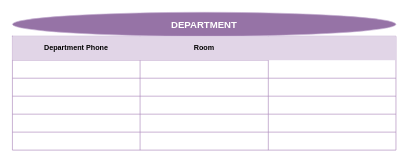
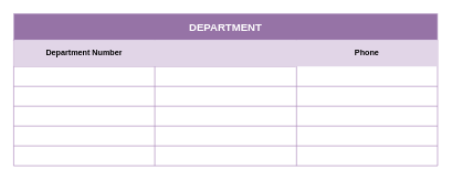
  <mxCell id="0" />
  <mxCell id="1" parent="0" />
- <mxCell id="2" value="&lt;b&gt;&lt;font style=&quot;font-size: 16px&quot; color=&quot;#ffffff&quot;&gt;DEPARTMENT&lt;/font&gt;&lt;/b&gt;" style="ellipse;whiteSpace=wrap;html=1;shadow=0;sketch=0;strokeColor=#C3ABD0;strokeWidth=1;fillColor=#9673A6;gradientColor=none;" vertex="1" parent="1"><mxGeometry x="20" y="20" width="640" height="40" as="geometry" /></mxCell>
+ <mxCell id="2" value="&lt;b&gt;&lt;font style=&quot;font-size: 16px&quot; color=&quot;#ffffff&quot;&gt;DEPARTMENT&lt;/font&gt;&lt;/b&gt;" style="whiteSpace=wrap;html=1;rounded=0;shadow=0;sketch=0;strokeColor=#C3ABD0;strokeWidth=1;fillColor=#9673A6;gradientColor=none;" vertex="1" parent="1"><mxGeometry x="20" y="20" width="640" height="40" as="geometry" /></mxCell>
  <mxCell id="3" value="" style="shape=table;html=1;whiteSpace=wrap;startSize=0;container=1;collapsible=0;childLayout=tableLayout;strokeColor=#A680B8;" vertex="1" parent="1"><mxGeometry x="20" y="60" width="640" height="190" as="geometry" /></mxCell>
  <mxCell id="4" value="" style="shape=partialRectangle;html=1;whiteSpace=wrap;collapsible=0;dropTarget=0;pointerEvents=0;fillColor=#e1d5e7;top=0;left=0;bottom=0;right=0;points=[[0,0.5],[1,0.5]];portConstraint=eastwest;strokeColor=#9673a6;" vertex="1" parent="3"><mxGeometry width="640" height="40" as="geometry" /></mxCell>
- <mxCell id="5" value="&lt;b&gt;Department Phone&lt;/b&gt;" style="shape=partialRectangle;html=1;whiteSpace=wrap;connectable=0;overflow=hidden;fillColor=none;top=0;left=0;bottom=0;right=0;" vertex="1" parent="4"><mxGeometry width="213" height="40" as="geometry" /></mxCell>
- <mxCell id="6" value="&lt;b&gt;Room&lt;/b&gt;" style="shape=partialRectangle;html=1;whiteSpace=wrap;connectable=0;overflow=hidden;fillColor=none;top=0;left=0;bottom=0;right=0;" vertex="1" parent="4"><mxGeometry x="213" width="214" height="40" as="geometry" /></mxCell>
+ <mxCell id="5" value="&lt;b&gt;Department Number&lt;/b&gt;" style="shape=partialRectangle;html=1;whiteSpace=wrap;connectable=0;overflow=hidden;fillColor=none;top=0;left=0;bottom=0;right=0;" vertex="1" parent="4"><mxGeometry width="213" height="40" as="geometry" /></mxCell>
+ <mxCell id="7" value="&lt;b&gt;Phone&lt;/b&gt;" style="shape=partialRectangle;html=1;whiteSpace=wrap;connectable=0;overflow=hidden;fillColor=none;top=0;left=0;bottom=0;right=0;" vertex="1" parent="4"><mxGeometry x="427" width="213" height="40" as="geometry" /></mxCell>
  <mxCell id="8" value="" style="shape=partialRectangle;html=1;whiteSpace=wrap;collapsible=0;dropTarget=0;pointerEvents=0;fillColor=none;top=0;left=0;bottom=0;right=0;points=[[0,0.5],[1,0.5]];portConstraint=eastwest;" vertex="1" parent="3"><mxGeometry y="40" width="640" height="30" as="geometry" /></mxCell>
  <mxCell id="9" value="" style="shape=partialRectangle;html=1;whiteSpace=wrap;connectable=0;overflow=hidden;fillColor=none;top=0;left=0;bottom=0;right=0;" vertex="1" parent="8"><mxGeometry width="213" height="30" as="geometry" /></mxCell>
  <mxCell id="10" value="" style="shape=partialRectangle;html=1;whiteSpace=wrap;connectable=0;overflow=hidden;fillColor=none;top=0;left=0;bottom=0;right=0;" vertex="1" parent="8"><mxGeometry x="213" width="214" height="30" as="geometry" /></mxCell>
  <mxCell id="11" value="" style="shape=partialRectangle;html=1;whiteSpace=wrap;connectable=0;overflow=hidden;fillColor=none;top=0;left=0;bottom=0;right=0;" vertex="1" parent="8"><mxGeometry x="427" width="213" height="30" as="geometry" /></mxCell>
  <mxCell id="12" value="" style="shape=partialRectangle;html=1;whiteSpace=wrap;collapsible=0;dropTarget=0;pointerEvents=0;fillColor=none;top=0;left=0;bottom=0;right=0;points=[[0,0.5],[1,0.5]];portConstraint=eastwest;" vertex="1" parent="3"><mxGeometry y="70" width="640" height="30" as="geometry" /></mxCell>
  <mxCell id="13" value="" style="shape=partialRectangle;html=1;whiteSpace=wrap;connectable=0;overflow=hidden;fillColor=none;top=0;left=0;bottom=0;right=0;" vertex="1" parent="12"><mxGeometry width="213" height="30" as="geometry" /></mxCell>
  <mxCell id="14" value="" style="shape=partialRectangle;html=1;whiteSpace=wrap;connectable=0;overflow=hidden;fillColor=none;top=0;left=0;bottom=0;right=0;" vertex="1" parent="12"><mxGeometry x="213" width="214" height="30" as="geometry" /></mxCell>
  <mxCell id="15" value="" style="shape=partialRectangle;html=1;whiteSpace=wrap;connectable=0;overflow=hidden;fillColor=none;top=0;left=0;bottom=0;right=0;" vertex="1" parent="12"><mxGeometry x="427" width="213" height="30" as="geometry" /></mxCell>
  <mxCell id="16" value="" style="shape=partialRectangle;html=1;whiteSpace=wrap;collapsible=0;dropTarget=0;pointerEvents=0;fillColor=none;top=0;left=0;bottom=0;right=0;points=[[0,0.5],[1,0.5]];portConstraint=eastwest;" vertex="1" parent="3"><mxGeometry y="100" width="640" height="30" as="geometry" /></mxCell>
  <mxCell id="17" value="" style="shape=partialRectangle;html=1;whiteSpace=wrap;connectable=0;overflow=hidden;fillColor=none;top=0;left=0;bottom=0;right=0;" vertex="1" parent="16"><mxGeometry width="213" height="30" as="geometry" /></mxCell>
  <mxCell id="18" value="" style="shape=partialRectangle;html=1;whiteSpace=wrap;connectable=0;overflow=hidden;fillColor=none;top=0;left=0;bottom=0;right=0;" vertex="1" parent="16"><mxGeometry x="213" width="214" height="30" as="geometry" /></mxCell>
  <mxCell id="19" value="" style="shape=partialRectangle;html=1;whiteSpace=wrap;connectable=0;overflow=hidden;fillColor=none;top=0;left=0;bottom=0;right=0;" vertex="1" parent="16"><mxGeometry x="427" width="213" height="30" as="geometry" /></mxCell>
  <mxCell id="20" value="" style="shape=partialRectangle;html=1;whiteSpace=wrap;collapsible=0;dropTarget=0;pointerEvents=0;fillColor=none;top=0;left=0;bottom=0;right=0;points=[[0,0.5],[1,0.5]];portConstraint=eastwest;" vertex="1" parent="3"><mxGeometry y="130" width="640" height="30" as="geometry" /></mxCell>
  <mxCell id="21" value="" style="shape=partialRectangle;html=1;whiteSpace=wrap;connectable=0;overflow=hidden;fillColor=none;top=0;left=0;bottom=0;right=0;" vertex="1" parent="20"><mxGeometry width="213" height="30" as="geometry" /></mxCell>
  <mxCell id="22" value="" style="shape=partialRectangle;html=1;whiteSpace=wrap;connectable=0;overflow=hidden;fillColor=none;top=0;left=0;bottom=0;right=0;" vertex="1" parent="20"><mxGeometry x="213" width="214" height="30" as="geometry" /></mxCell>
  <mxCell id="23" value="" style="shape=partialRectangle;html=1;whiteSpace=wrap;connectable=0;overflow=hidden;fillColor=none;top=0;left=0;bottom=0;right=0;" vertex="1" parent="20"><mxGeometry x="427" width="213" height="30" as="geometry" /></mxCell>
  <mxCell id="24" value="" style="shape=partialRectangle;html=1;whiteSpace=wrap;collapsible=0;dropTarget=0;pointerEvents=0;fillColor=none;top=0;left=0;bottom=0;right=0;points=[[0,0.5],[1,0.5]];portConstraint=eastwest;" vertex="1" parent="3"><mxGeometry y="160" width="640" height="30" as="geometry" /></mxCell>
  <mxCell id="25" value="" style="shape=partialRectangle;html=1;whiteSpace=wrap;connectable=0;overflow=hidden;fillColor=none;top=0;left=0;bottom=0;right=0;" vertex="1" parent="24"><mxGeometry width="213" height="30" as="geometry" /></mxCell>
  <mxCell id="26" value="" style="shape=partialRectangle;html=1;whiteSpace=wrap;connectable=0;overflow=hidden;fillColor=none;top=0;left=0;bottom=0;right=0;" vertex="1" parent="24"><mxGeometry x="213" width="214" height="30" as="geometry" /></mxCell>
  <mxCell id="27" value="" style="shape=partialRectangle;html=1;whiteSpace=wrap;connectable=0;overflow=hidden;fillColor=none;top=0;left=0;bottom=0;right=0;" vertex="1" parent="24"><mxGeometry x="427" width="213" height="30" as="geometry" /></mxCell>
